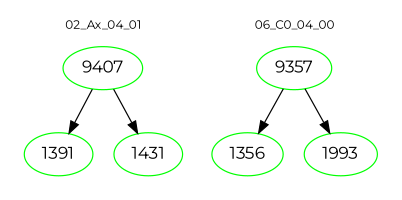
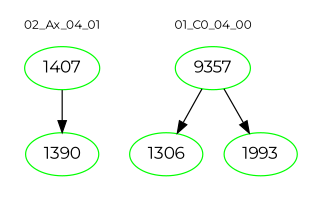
  digraph {
    fontname=Montserrat
    node [color=green fontname=Montserrat]
    edge [color=black fontname=Montserrat]
-   n1 [label=9407]
-   n2 [label=1391]
-   n3 [label=1431]
+   n1 [label=1407]
+   n2 [label=1390]
    n4 [label=9357]
-   n5 [label=1356]
+   n5 [label=1306]
    n6 [label=1993]
    subgraph cluster_1 {
      color=white
      fontsize=10
      label="02_Ax_04_01"
      n1
      n2
-     n3
    }
    subgraph cluster_2 {
      color=white
      fontsize=10
-     label="06_C0_04_00"
+     label="01_C0_04_00"
      n4
      n5
      n6
    }
    n1 -> n2
-   n1 -> n3
    n4 -> n5
    n4 -> n6
  }
